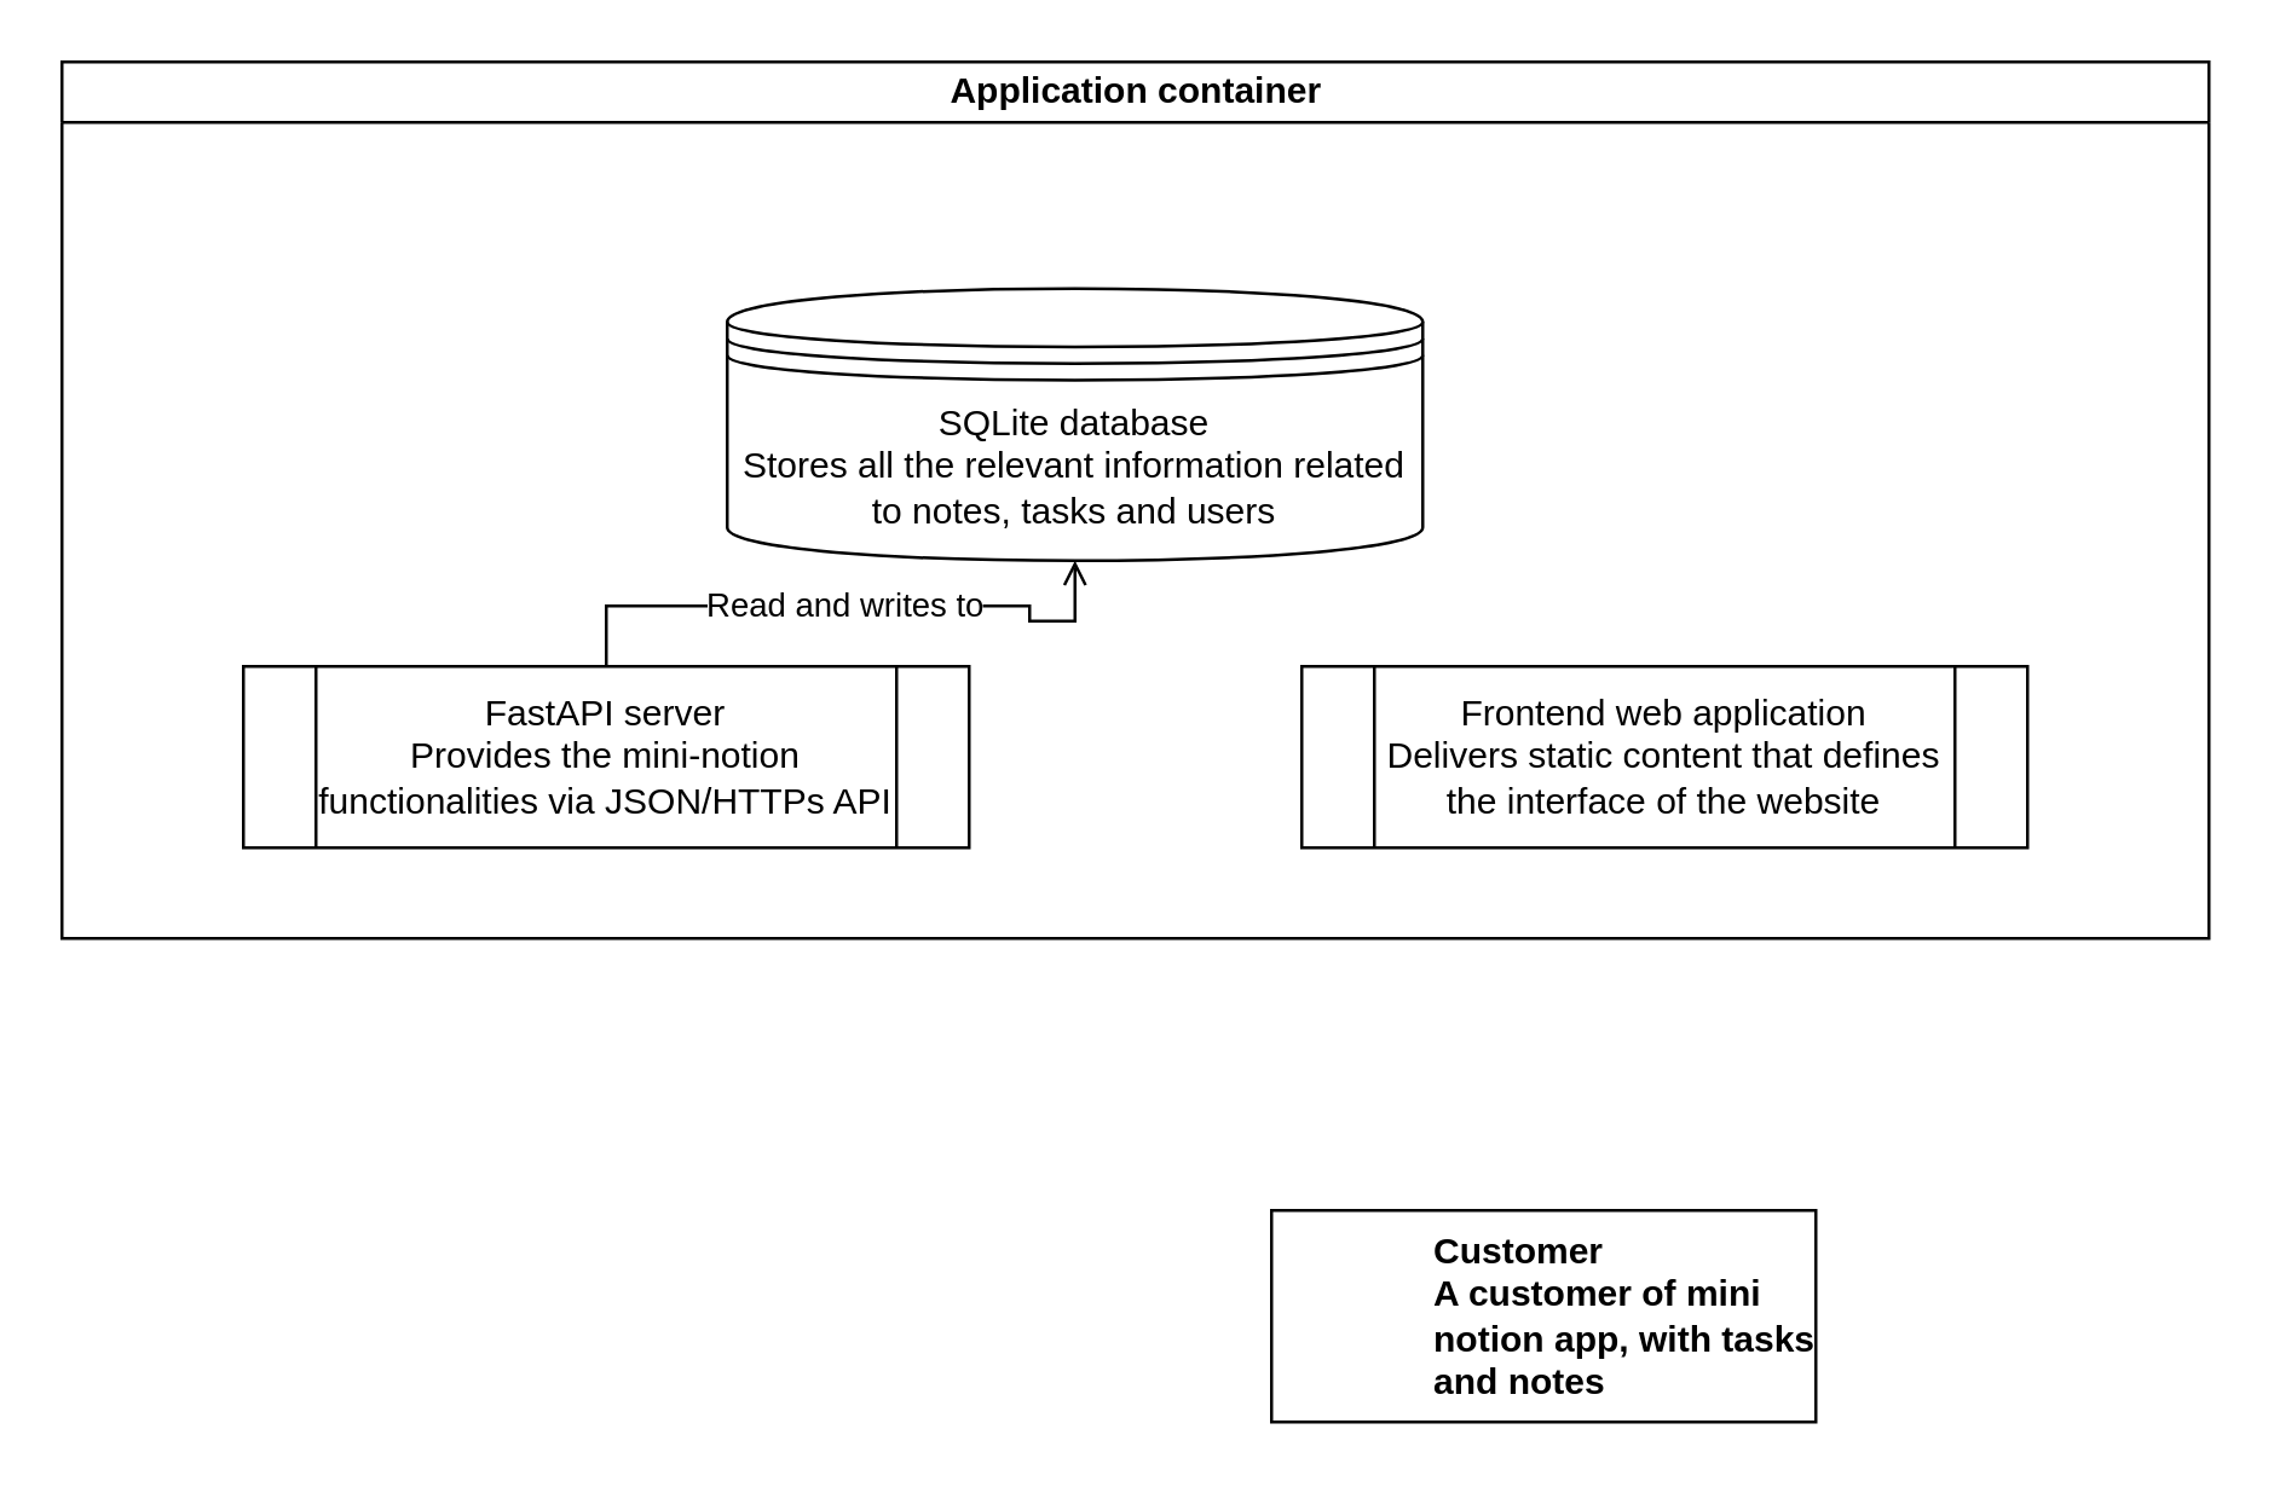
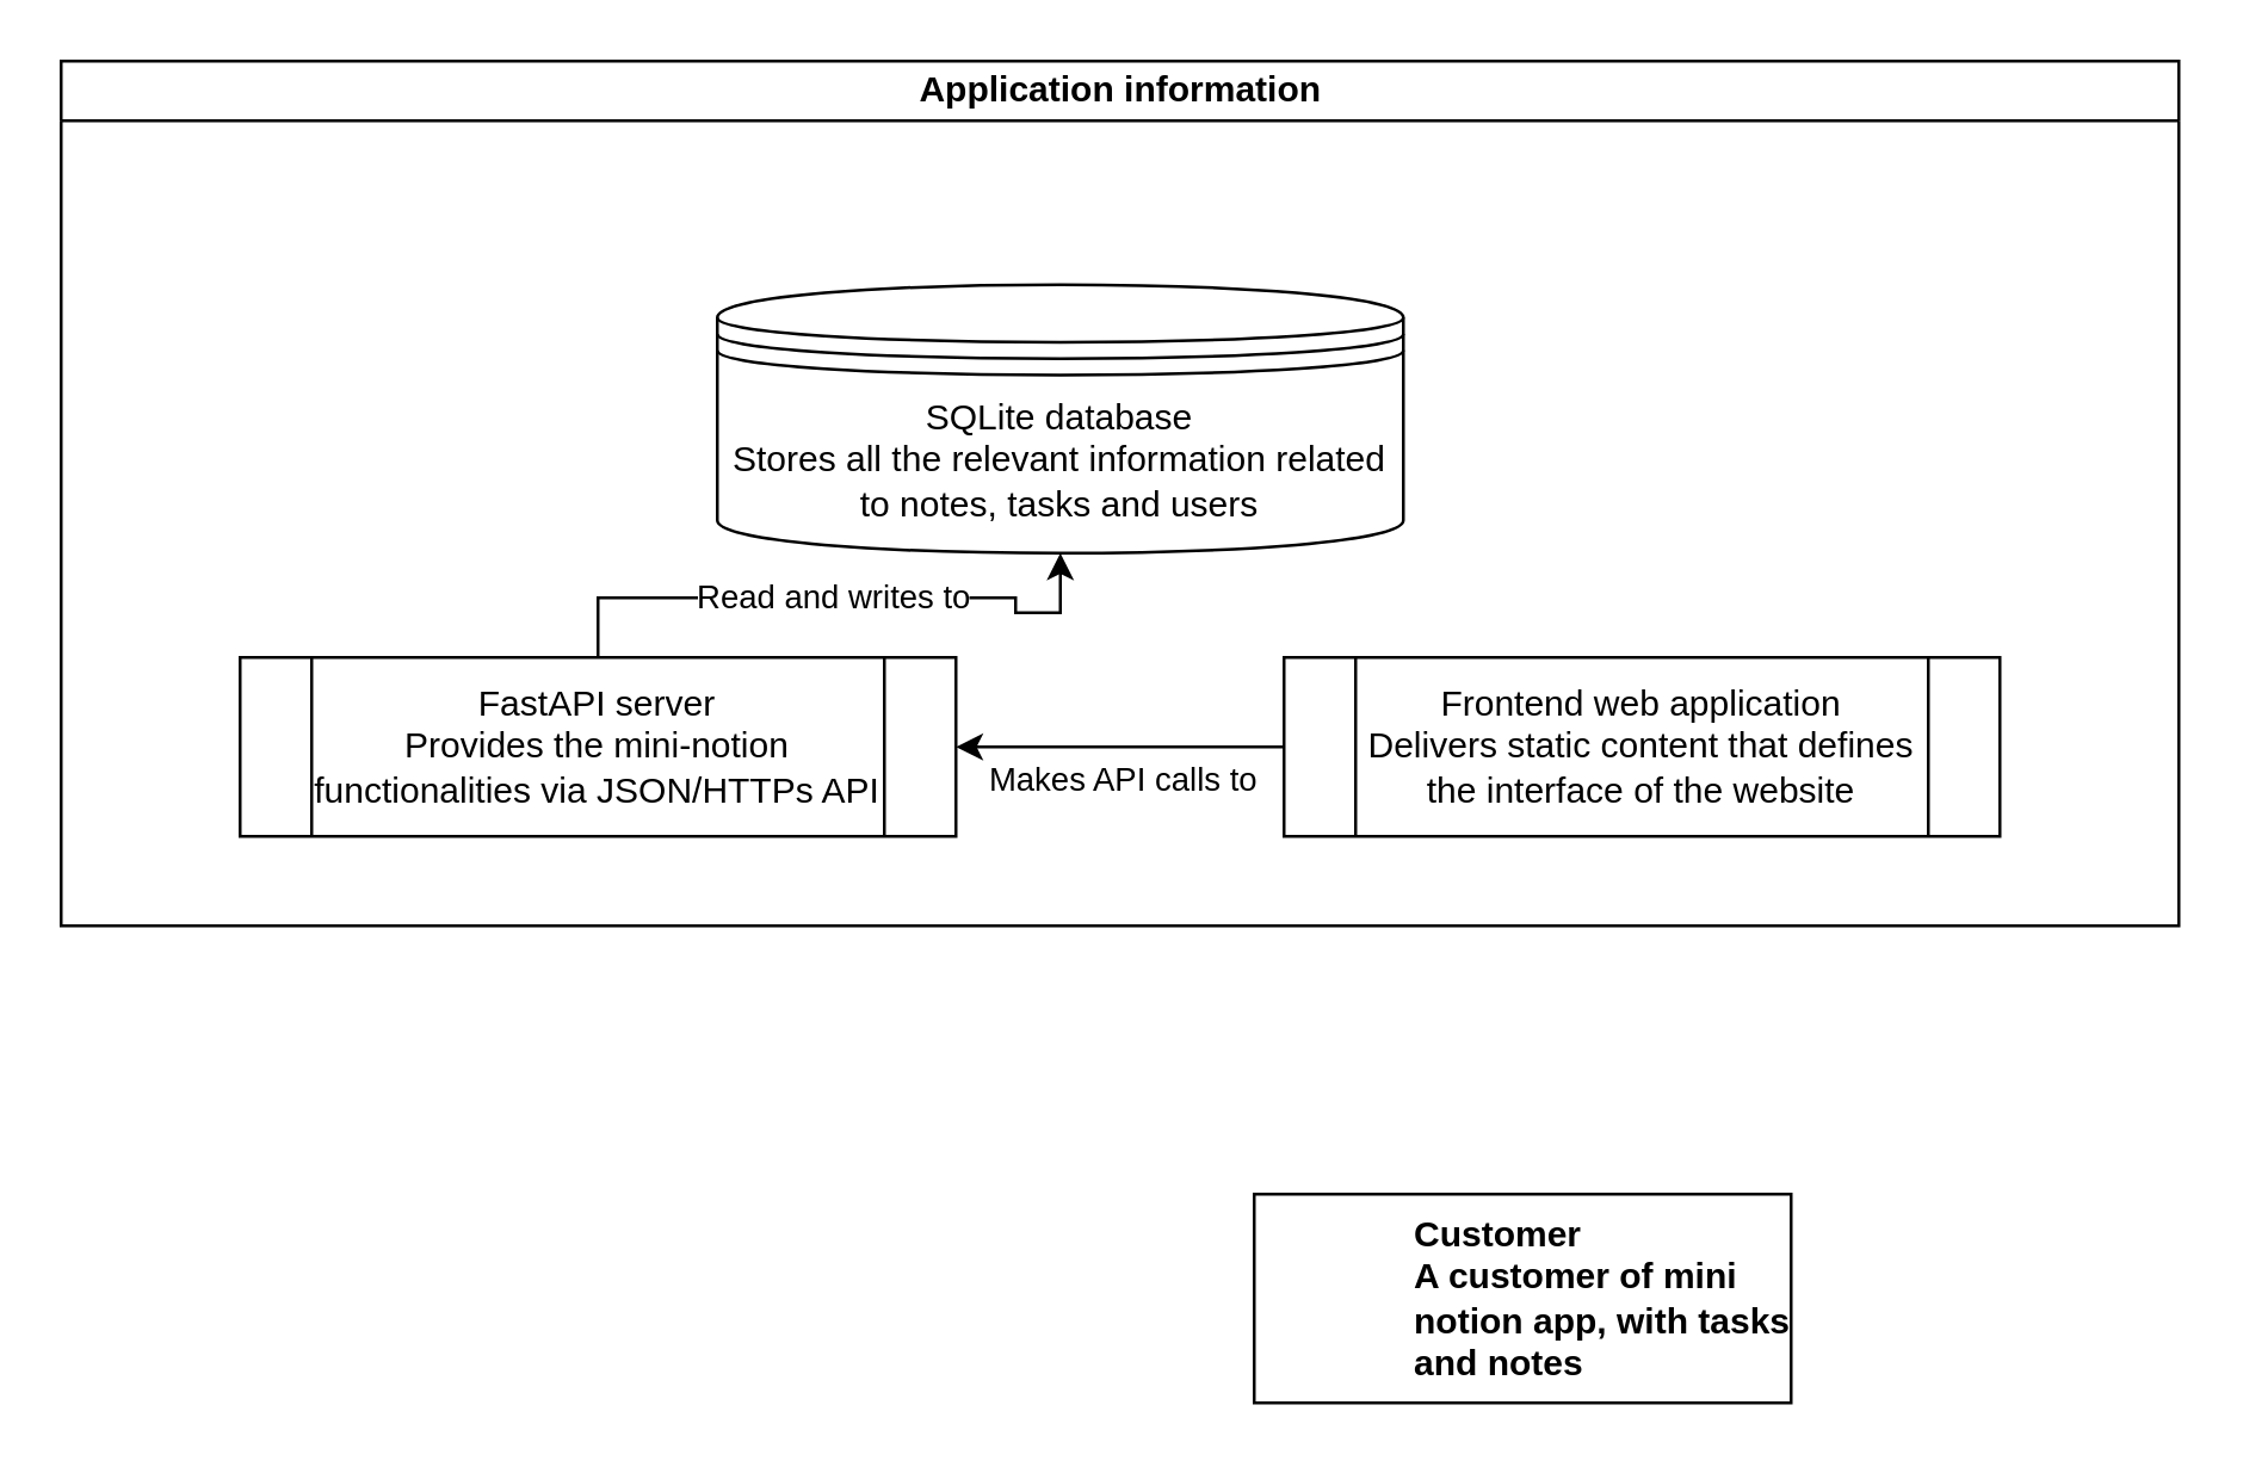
  <mxCell id="0" />
  <mxCell id="1" parent="0" />
- <mxCell id="2" value="Application container" style="swimlane;html=1;startSize=20;horizontal=1;containerType=tree;glass=0;" parent="1" vertex="1"><mxGeometry x="20" y="20" width="710" height="290" as="geometry" /></mxCell>
+ <mxCell id="2" value="Application information" style="swimlane;html=1;startSize=20;horizontal=1;containerType=tree;glass=0;" parent="1" vertex="1"><mxGeometry x="20" y="20" width="710" height="290" as="geometry" /></mxCell>
  <mxCell id="3" value="FastAPI server&lt;br&gt;Provides the mini-notion functionalities via JSON/HTTPs API" style="shape=process;whiteSpace=wrap;html=1;backgroundOutline=1;" vertex="1" parent="2"><mxGeometry x="60" y="200" width="240" height="60" as="geometry" /></mxCell>
+ <mxCell id="4" style="edgeStyle=orthogonalEdgeStyle;rounded=0;orthogonalLoop=1;jettySize=auto;html=1;exitX=0;exitY=0.5;exitDx=0;exitDy=0;" edge="1" parent="2" source="6" target="3"><mxGeometry relative="1" as="geometry" /></mxCell>
+ <mxCell id="5" value="Makes API calls to" style="edgeLabel;html=1;align=center;verticalAlign=middle;resizable=0;points=[];" vertex="1" connectable="0" parent="4"><mxGeometry x="0.2" y="2" relative="1" as="geometry"><mxPoint x="11" y="8" as="offset" /></mxGeometry></mxCell>
  <mxCell id="6" value="Frontend web application&lt;br&gt;Delivers static content that defines the interface of the website" style="shape=process;whiteSpace=wrap;html=1;backgroundOutline=1;" vertex="1" parent="2"><mxGeometry x="410" y="200" width="240" height="60" as="geometry" /></mxCell>
  <mxCell id="7" value="Customer&amp;nbsp;&lt;div&gt;A customer of mini notion app, with tasks and notes&lt;/div&gt;" style="label;image=https://cdn3.iconfinder.com/data/icons/user-avatars-1/512/users-3-128.png;whiteSpace=wrap;html=1;rounded=0;glass=0;treeMoving=1;treeFolding=1;" vertex="1" parent="1"><mxGeometry x="420" y="400" width="180" height="70" as="geometry" /></mxCell>
  <mxCell id="8" value="SQLite database&lt;br&gt;Stores all the relevant information related to notes, tasks and users" style="shape=datastore;whiteSpace=wrap;html=1;" vertex="1" parent="1"><mxGeometry x="240" y="95" width="230" height="90" as="geometry" /></mxCell>
- <mxCell id="9" style="edgeStyle=orthogonalEdgeStyle;rounded=0;orthogonalLoop=1;jettySize=auto;html=1;entryX=0.5;entryY=1;entryDx=0;entryDy=0;endArrow=open;" edge="1" parent="1" source="3" target="8"><mxGeometry relative="1" as="geometry" /></mxCell>
+ <mxCell id="9" style="edgeStyle=orthogonalEdgeStyle;rounded=0;orthogonalLoop=1;jettySize=auto;html=1;entryX=0.5;entryY=1;entryDx=0;entryDy=0;" edge="1" parent="1" source="3" target="8"><mxGeometry relative="1" as="geometry" /></mxCell>
  <mxCell id="10" value="Read and writes to" style="edgeLabel;html=1;align=center;verticalAlign=middle;resizable=0;points=[];" vertex="1" connectable="0" parent="9"><mxGeometry x="-0.022" y="1" relative="1" as="geometry"><mxPoint as="offset" /></mxGeometry></mxCell>
